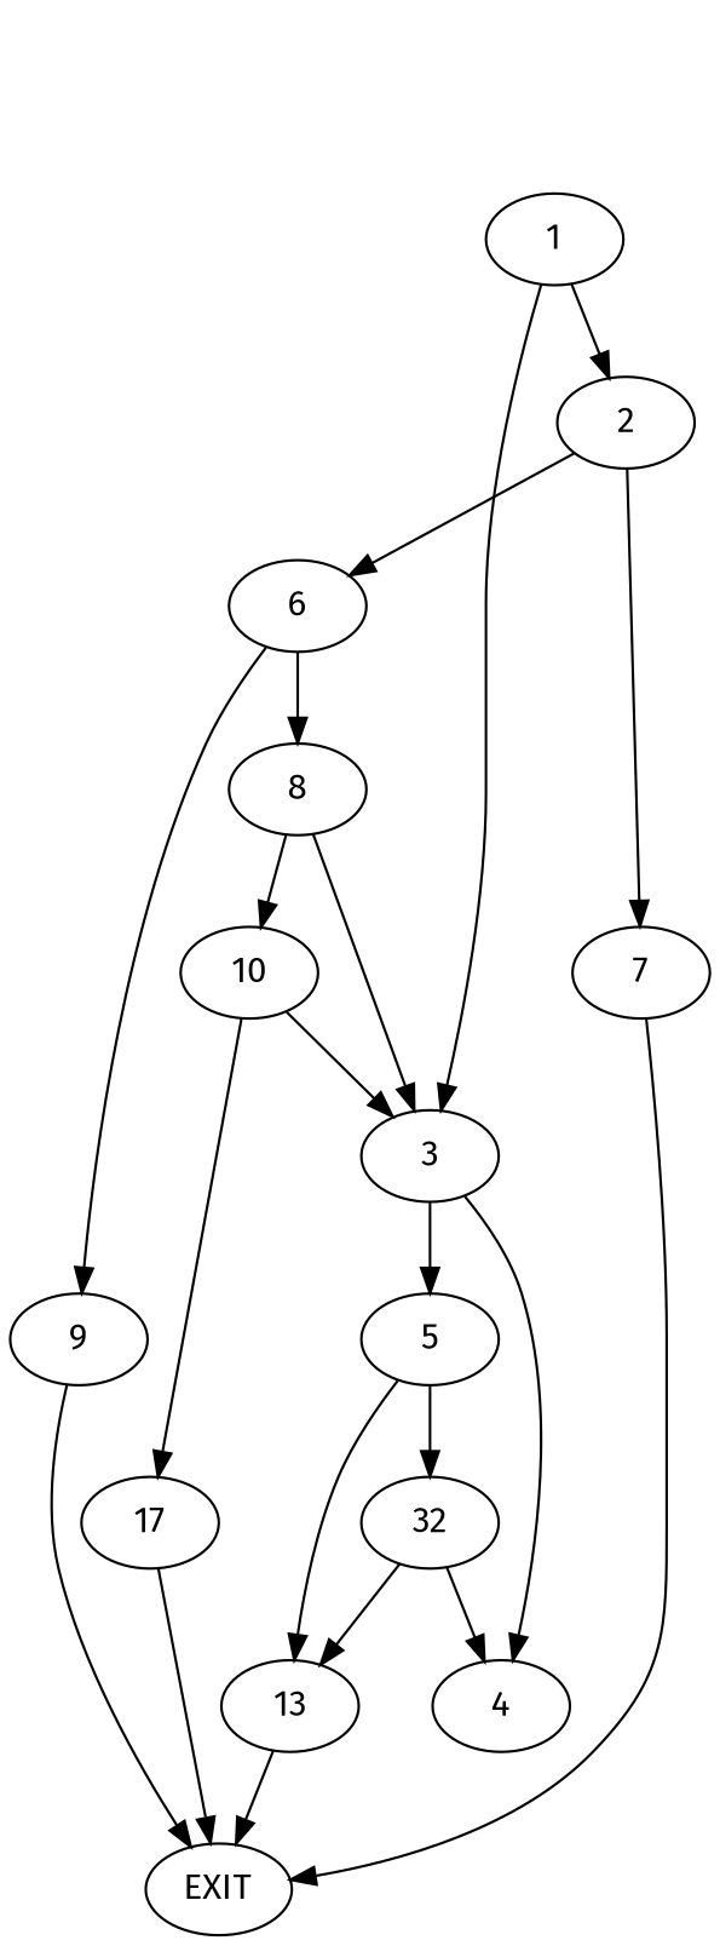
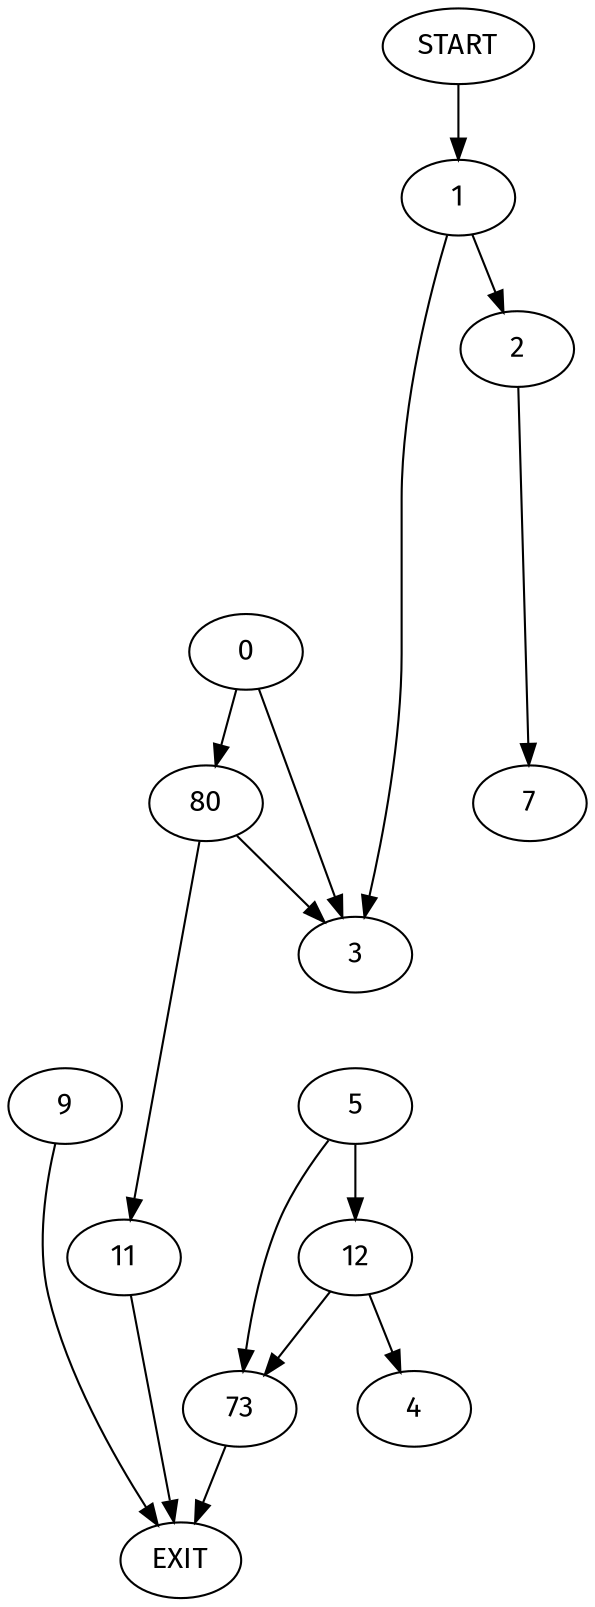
  digraph {
    fontname="Fira Sans"
    node [fontname="Fira Sans"]
    edge [fontname="Fira Sans"]
+   n1 [label=START]
    1
    2
    3
    n5 [label=EXIT]
-   6
    7
    4
    5
-   8
+   8 [label=0]
    9
-   13
-   12 [label=32]
-   10
-   11 [label=17]
+   13 [label=73]
+   12
+   10 [label=80]
+   11
+   n1 -> 1
    1 -> 2
    1 -> 3
-   2 -> 6
    2 -> 7
-   3 -> 4
-   3 -> 5
-   6 -> 8
-   6 -> 9
-   7 -> n5
    5 -> 13
    5 -> 12
    8 -> 3
    8 -> 10
    9 -> n5
    13 -> n5
    12 -> 4
    12 -> 13
    10 -> 3
    10 -> 11
    11 -> n5
  }
